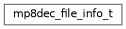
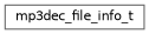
  digraph {
    rankdir=LR
-   n1 [color=grey40 fillcolor=white fontname=Helvetica fontsize=10 height=0.2 label=mp8dec_file_info_t shape=box style=filled width=0.4]
+   n1 [color=grey40 fillcolor=white fontname=Helvetica fontsize=10 height=0.2 label=mp3dec_file_info_t shape=box style=filled width=0.4]
  }
